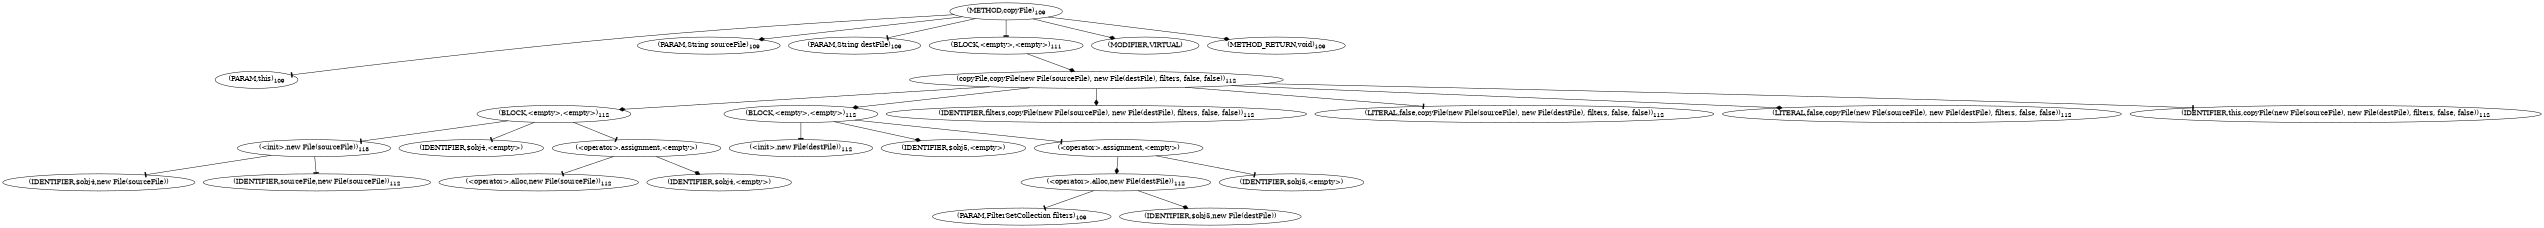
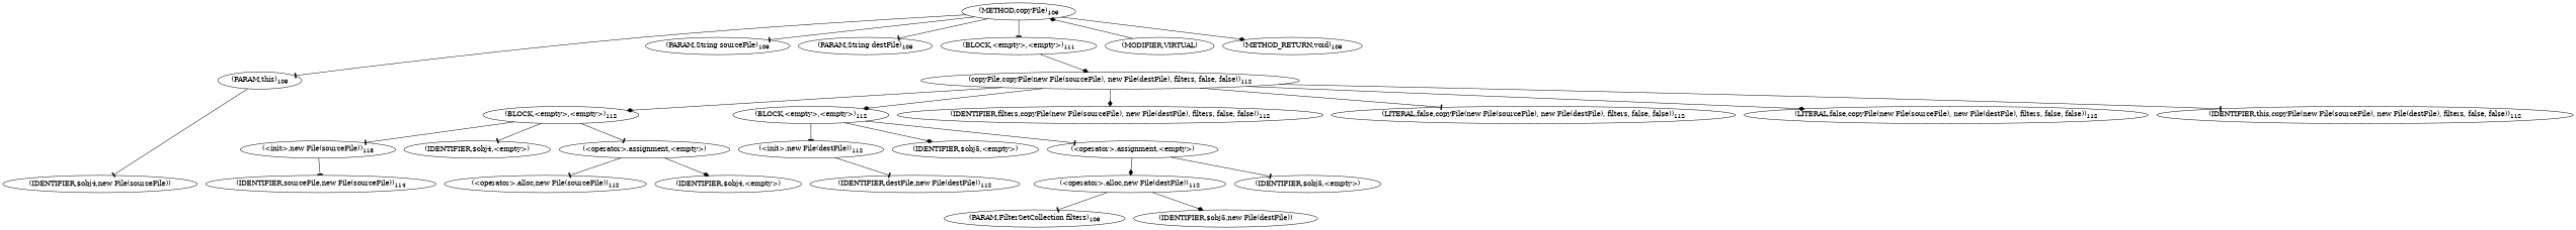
  digraph {
    edge [arrowhead=tee]
    n1 [label=<(METHOD,copyFile)<SUB>109</SUB>>]
    n2 [label=<(PARAM,this)<SUB>109</SUB>>]
    n3 [label=<(PARAM,String sourceFile)<SUB>109</SUB>>]
    n4 [label=<(PARAM,String destFile)<SUB>109</SUB>>]
    n5 [label=<(BLOCK,&lt;empty&gt;,&lt;empty&gt;)<SUB>111</SUB>>]
    n6 [label=<(MODIFIER,VIRTUAL)>]
    n7 [label=<(METHOD_RETURN,void)<SUB>109</SUB>>]
    n8 [label=<(PARAM,FilterSetCollection filters)<SUB>109</SUB>>]
    n9 [label=<(copyFile,copyFile(new File(sourceFile), new File(destFile), filters, false, false))<SUB>112</SUB>>]
    n10 [label=<(IDENTIFIER,this,copyFile(new File(sourceFile), new File(destFile), filters, false, false))<SUB>112</SUB>>]
    n11 [label=<(BLOCK,&lt;empty&gt;,&lt;empty&gt;)<SUB>112</SUB>>]
    n12 [label=<(BLOCK,&lt;empty&gt;,&lt;empty&gt;)<SUB>112</SUB>>]
    n13 [label=<(IDENTIFIER,filters,copyFile(new File(sourceFile), new File(destFile), filters, false, false))<SUB>112</SUB>>]
    n14 [label=<(LITERAL,false,copyFile(new File(sourceFile), new File(destFile), filters, false, false))<SUB>112</SUB>>]
    n15 [label=<(LITERAL,false,copyFile(new File(sourceFile), new File(destFile), filters, false, false))<SUB>112</SUB>>]
    n16 [label=<(&lt;operator&gt;.assignment,&lt;empty&gt;)>]
    n17 [label=<(&lt;init&gt;,new File(sourceFile))<SUB>118</SUB>>]
    n18 [label=<(IDENTIFIER,$obj4,&lt;empty&gt;)>]
    n19 [label=<(&lt;operator&gt;.assignment,&lt;empty&gt;)>]
    n20 [label=<(&lt;init&gt;,new File(destFile))<SUB>112</SUB>>]
    n21 [label=<(IDENTIFIER,$obj5,&lt;empty&gt;)>]
    n22 [label=<(IDENTIFIER,$obj4,&lt;empty&gt;)>]
    n23 [label=<(&lt;operator&gt;.alloc,new File(sourceFile))<SUB>112</SUB>>]
    n24 [label=<(IDENTIFIER,$obj4,new File(sourceFile))>]
-   n25 [label=<(IDENTIFIER,sourceFile,new File(sourceFile))<SUB>112</SUB>>]
+   n25 [label=<(IDENTIFIER,sourceFile,new File(sourceFile))<SUB>114</SUB>>]
    n26 [label=<(IDENTIFIER,$obj5,&lt;empty&gt;)>]
    n27 [label=<(&lt;operator&gt;.alloc,new File(destFile))<SUB>112</SUB>>]
+   n28 [label=<(IDENTIFIER,destFile,new File(destFile))<SUB>112</SUB>>]
    n29 [label=<(IDENTIFIER,$obj5,new File(destFile))>]
    n1 -> n2
-   n1 -> n3 [arrowhead=diamond]
+   n1 -> n3
    n1 -> n4
    n1 -> n5
-   n1 -> n6 [arrowhead=diamond]
+   n6 -> n1 [arrowhead=diamond]
    n1 -> n7 [arrowhead=diamond]
    n5 -> n9 [arrowhead=diamond]
    n9 -> n10
    n9 -> n11 [arrowhead=diamond]
    n9 -> n12 [arrowhead=diamond]
    n9 -> n13 [arrowhead=diamond]
    n9 -> n14
    n9 -> n15 [arrowhead=diamond]
    n11 -> n16
    n11 -> n17
    n11 -> n18
    n12 -> n19
    n12 -> n20
    n12 -> n21 [arrowhead=diamond]
    n16 -> n22 [arrowhead=diamond]
    n16 -> n23
-   n17 -> n24
+   n2 -> n24
    n17 -> n25
    n19 -> n26
    n19 -> n27 [arrowhead=diamond]
+   n20 -> n28
    n27 -> n8
    n27 -> n29 [arrowhead=diamond]
  }
